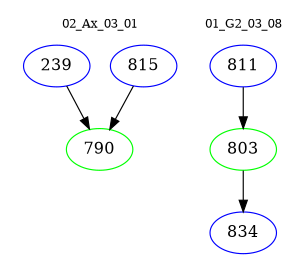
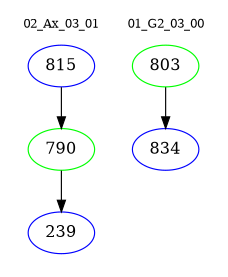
  digraph {
    node [color=blue]
    edge [color=black]
    n1 [label=815]
    n2 [color=green label=790]
    n3 [label=239]
-   n4 [label=811]
    n5 [color=green label=803]
    n6 [label=834]
    subgraph cluster_1 {
      color=white
      fontsize=10
      label="02_Ax_03_01"
      n1
      n2
      n3
    }
    subgraph cluster_2 {
      color=white
      fontsize=10
-     label="01_G2_03_08"
-     n4
+     label="01_G2_03_00"
      n5
      n6
    }
    n1 -> n2
-   n3 -> n2
-   n4 -> n5
+   n2 -> n3
    n5 -> n6
  }
